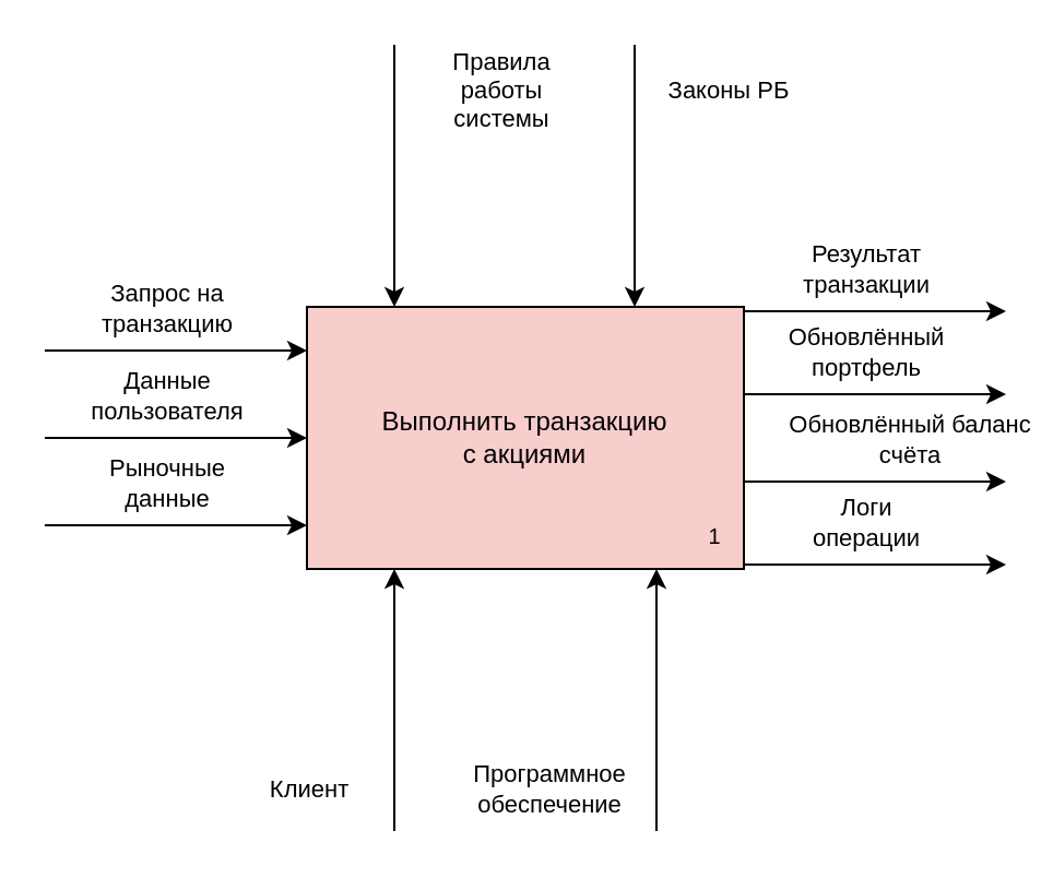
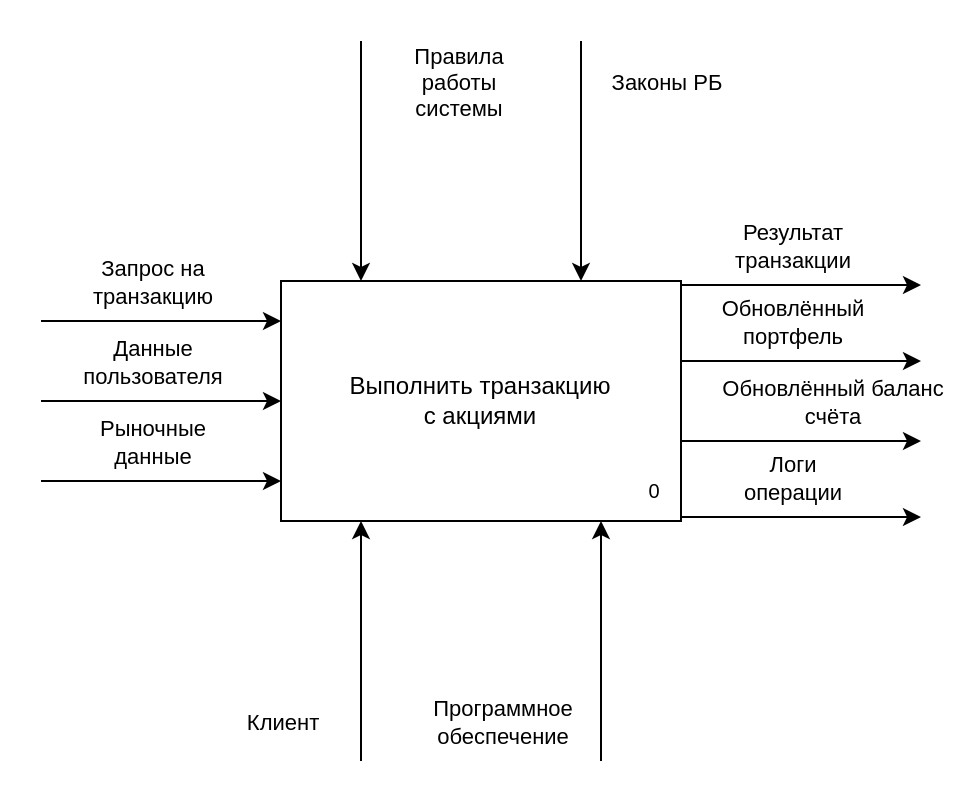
  <mxCell id="0" />
  <mxCell id="1" parent="0" />
  <mxCell id="2" value="" style="group" parent="1" vertex="1" connectable="0"><mxGeometry x="140" y="140" width="200" height="120" as="geometry" /></mxCell>
- <mxCell id="3" value="Выполнить транзакцию&lt;div&gt;с акциями&lt;/div&gt;" style="rounded=0;whiteSpace=wrap;html=1;movable=1;resizable=1;rotatable=1;deletable=1;editable=1;locked=0;connectable=1;fillColor=#f8cecc;" parent="2" vertex="1"><mxGeometry width="200.0" height="120.0" as="geometry" /></mxCell>
- <mxCell id="4" value="&lt;font style=&quot;font-size: 10px;&quot;&gt;1&lt;/font&gt;" style="text;html=1;align=center;verticalAlign=middle;whiteSpace=wrap;rounded=0;movable=1;resizable=1;rotatable=1;deletable=1;editable=1;locked=0;connectable=1;" parent="2" vertex="1"><mxGeometry x="174.359" y="90" width="25.641" height="30" as="geometry" /></mxCell>
+ <mxCell id="3" value="Выполнить транзакцию&lt;div&gt;с акциями&lt;/div&gt;" style="rounded=0;whiteSpace=wrap;html=1;movable=1;resizable=1;rotatable=1;deletable=1;editable=1;locked=0;connectable=1;" parent="2" vertex="1"><mxGeometry width="200.0" height="120.0" as="geometry" /></mxCell>
+ <mxCell id="4" value="&lt;font style=&quot;font-size: 10px;&quot;&gt;0&lt;/font&gt;" style="text;html=1;align=center;verticalAlign=middle;whiteSpace=wrap;rounded=0;movable=1;resizable=1;rotatable=1;deletable=1;editable=1;locked=0;connectable=1;" parent="2" vertex="1"><mxGeometry x="174.359" y="90" width="25.641" height="30" as="geometry" /></mxCell>
  <mxCell id="5" value="" style="endArrow=classic;html=1;rounded=0;entryX=0;entryY=0;entryDx=0;entryDy=0;flowAnimation=0;shadow=0;" parent="1" edge="1"><mxGeometry width="50" height="50" relative="1" as="geometry"><mxPoint x="20" y="160" as="sourcePoint" /><mxPoint x="140" y="160" as="targetPoint" /></mxGeometry></mxCell>
  <mxCell id="6" value="Запрос на&lt;div&gt;транзакцию&lt;/div&gt;" style="edgeLabel;html=1;align=center;verticalAlign=middle;resizable=0;points=[];" parent="5" vertex="1" connectable="0"><mxGeometry x="-0.153" y="-1" relative="1" as="geometry"><mxPoint x="4" y="-21" as="offset" /></mxGeometry></mxCell>
  <mxCell id="7" value="" style="endArrow=classic;html=1;rounded=0;entryX=0;entryY=0.25;entryDx=0;entryDy=0;" parent="1" edge="1"><mxGeometry width="50" height="50" relative="1" as="geometry"><mxPoint x="20" y="200" as="sourcePoint" /><mxPoint x="140" y="200" as="targetPoint" /></mxGeometry></mxCell>
  <mxCell id="8" value="Данные&lt;div&gt;пользователя&lt;/div&gt;" style="edgeLabel;html=1;align=center;verticalAlign=middle;resizable=0;points=[];" parent="7" vertex="1" connectable="0"><mxGeometry x="-0.153" y="-1" relative="1" as="geometry"><mxPoint x="4" y="-21" as="offset" /></mxGeometry></mxCell>
  <mxCell id="9" value="" style="endArrow=classic;html=1;rounded=0;entryX=0;entryY=0.5;entryDx=0;entryDy=0;" parent="1" edge="1"><mxGeometry width="50" height="50" relative="1" as="geometry"><mxPoint x="20" y="240" as="sourcePoint" /><mxPoint x="140" y="240" as="targetPoint" /></mxGeometry></mxCell>
  <mxCell id="10" value="Рыночные&lt;div&gt;данные&lt;/div&gt;" style="edgeLabel;html=1;align=center;verticalAlign=middle;resizable=0;points=[];" parent="9" vertex="1" connectable="0"><mxGeometry x="-0.153" y="-1" relative="1" as="geometry"><mxPoint x="4" y="-21" as="offset" /></mxGeometry></mxCell>
  <mxCell id="11" value="" style="endArrow=classic;html=1;rounded=0;flowAnimation=0;shadow=0;" parent="1" edge="1"><mxGeometry width="50" height="50" relative="1" as="geometry"><mxPoint x="340" y="142" as="sourcePoint" /><mxPoint x="460" y="142" as="targetPoint" /></mxGeometry></mxCell>
  <mxCell id="12" value="Результат&lt;div&gt;транзакции&lt;/div&gt;" style="edgeLabel;html=1;align=center;verticalAlign=middle;resizable=0;points=[];" parent="11" vertex="1" connectable="0"><mxGeometry x="-0.153" y="-1" relative="1" as="geometry"><mxPoint x="4" y="-21" as="offset" /></mxGeometry></mxCell>
  <mxCell id="13" value="" style="endArrow=classic;html=1;rounded=0;exitX=1;exitY=0.25;exitDx=0;exitDy=0;" parent="1" edge="1"><mxGeometry width="50" height="50" relative="1" as="geometry"><mxPoint x="340" y="180" as="sourcePoint" /><mxPoint x="460" y="180" as="targetPoint" /></mxGeometry></mxCell>
  <mxCell id="14" value="Обновлённый&lt;div&gt;портфель&lt;/div&gt;" style="edgeLabel;html=1;align=center;verticalAlign=middle;resizable=0;points=[];" parent="13" vertex="1" connectable="0"><mxGeometry x="-0.153" y="-1" relative="1" as="geometry"><mxPoint x="4" y="-21" as="offset" /></mxGeometry></mxCell>
  <mxCell id="15" value="" style="endArrow=classic;html=1;rounded=0;exitX=1;exitY=0.5;exitDx=0;exitDy=0;" parent="1" edge="1"><mxGeometry width="50" height="50" relative="1" as="geometry"><mxPoint x="340" y="220" as="sourcePoint" /><mxPoint x="460" y="220" as="targetPoint" /></mxGeometry></mxCell>
  <mxCell id="16" value="Обновлённый баланс&lt;div&gt;счёта&lt;/div&gt;" style="edgeLabel;html=1;align=center;verticalAlign=middle;resizable=0;points=[];" parent="15" vertex="1" connectable="0"><mxGeometry x="-0.153" y="-1" relative="1" as="geometry"><mxPoint x="24" y="-21" as="offset" /></mxGeometry></mxCell>
  <mxCell id="17" value="" style="endArrow=classic;html=1;rounded=0;exitX=1;exitY=1;exitDx=0;exitDy=0;" parent="1" edge="1"><mxGeometry width="50" height="50" relative="1" as="geometry"><mxPoint x="340" y="258" as="sourcePoint" /><mxPoint x="460" y="258" as="targetPoint" /></mxGeometry></mxCell>
  <mxCell id="18" value="Логи&lt;div&gt;операции&lt;/div&gt;" style="edgeLabel;html=1;align=center;verticalAlign=middle;resizable=0;points=[];" parent="17" vertex="1" connectable="0"><mxGeometry x="-0.153" y="-1" relative="1" as="geometry"><mxPoint x="4" y="-21" as="offset" /></mxGeometry></mxCell>
  <mxCell id="19" value="" style="endArrow=classic;html=1;rounded=0;entryX=0;entryY=0;entryDx=0;entryDy=0;" parent="1" edge="1"><mxGeometry width="50" height="50" relative="1" as="geometry"><mxPoint x="180" y="20" as="sourcePoint" /><mxPoint x="180" y="140" as="targetPoint" /></mxGeometry></mxCell>
  <mxCell id="20" value="Правила&lt;div&gt;работы&lt;/div&gt;&lt;div&gt;системы&lt;/div&gt;" style="edgeLabel;html=1;align=center;verticalAlign=middle;resizable=0;points=[];" parent="19" vertex="1" connectable="0"><mxGeometry x="-0.203" relative="1" as="geometry"><mxPoint x="48" y="-28" as="offset" /></mxGeometry></mxCell>
  <mxCell id="21" value="" style="endArrow=classic;html=1;rounded=0;entryX=0;entryY=0;entryDx=0;entryDy=0;" parent="1" edge="1"><mxGeometry width="50" height="50" relative="1" as="geometry"><mxPoint x="290" y="20" as="sourcePoint" /><mxPoint x="290" y="140" as="targetPoint" /></mxGeometry></mxCell>
  <mxCell id="22" value="Законы РБ" style="edgeLabel;html=1;align=center;verticalAlign=middle;resizable=0;points=[];" parent="21" vertex="1" connectable="0"><mxGeometry x="-0.203" relative="1" as="geometry"><mxPoint x="42" y="-28" as="offset" /></mxGeometry></mxCell>
  <mxCell id="23" value="" style="endArrow=classic;html=1;rounded=0;entryX=0;entryY=1;entryDx=0;entryDy=0;" parent="1" edge="1"><mxGeometry width="50" height="50" relative="1" as="geometry"><mxPoint x="180" y="380" as="sourcePoint" /><mxPoint x="180" y="260" as="targetPoint" /></mxGeometry></mxCell>
  <mxCell id="24" value="Клиент" style="edgeLabel;html=1;align=center;verticalAlign=middle;resizable=0;points=[];" parent="23" vertex="1" connectable="0"><mxGeometry x="0.085" relative="1" as="geometry"><mxPoint x="-40" y="45" as="offset" /></mxGeometry></mxCell>
  <mxCell id="25" value="" style="endArrow=classic;html=1;rounded=0;entryX=0;entryY=1;entryDx=0;entryDy=0;" parent="1" edge="1"><mxGeometry width="50" height="50" relative="1" as="geometry"><mxPoint x="300" y="380" as="sourcePoint" /><mxPoint x="300" y="260" as="targetPoint" /></mxGeometry></mxCell>
  <mxCell id="26" value="Программное&lt;div&gt;обеспечение&lt;/div&gt;" style="edgeLabel;html=1;align=center;verticalAlign=middle;resizable=0;points=[];" parent="25" vertex="1" connectable="0"><mxGeometry x="0.085" relative="1" as="geometry"><mxPoint x="-50" y="45" as="offset" /></mxGeometry></mxCell>
